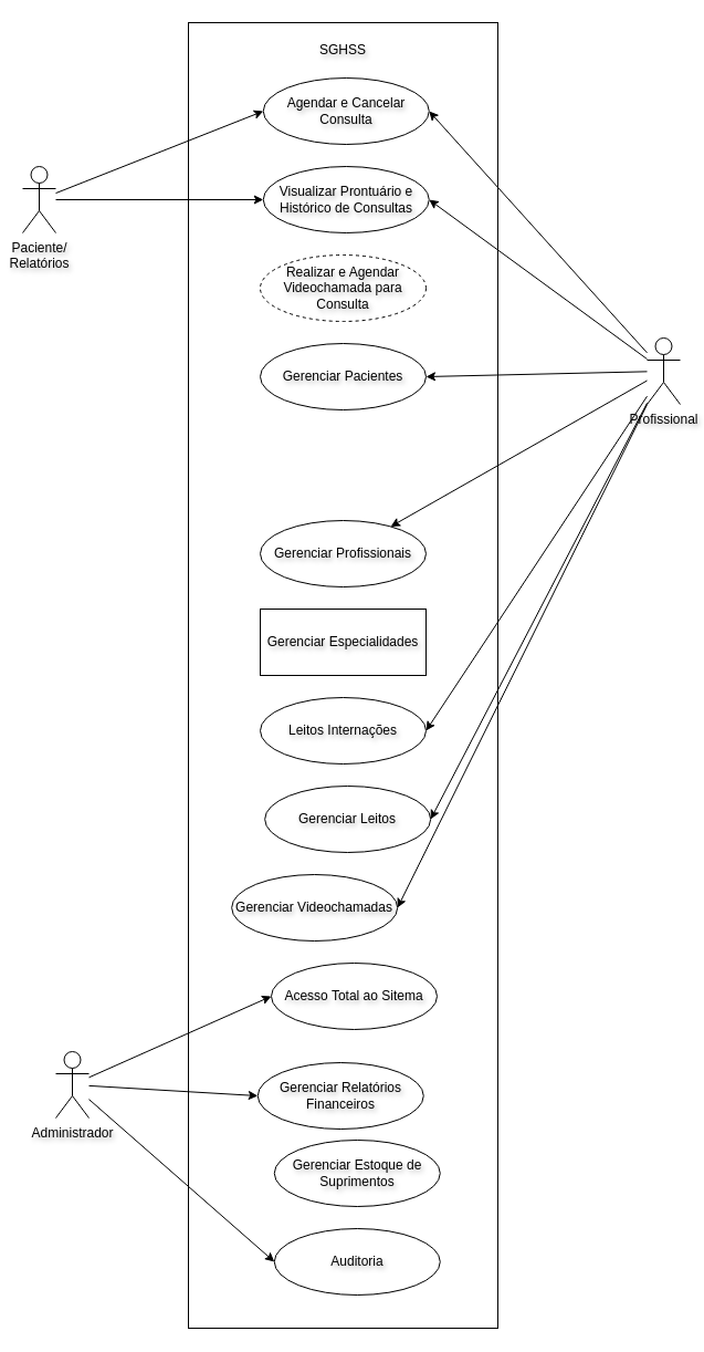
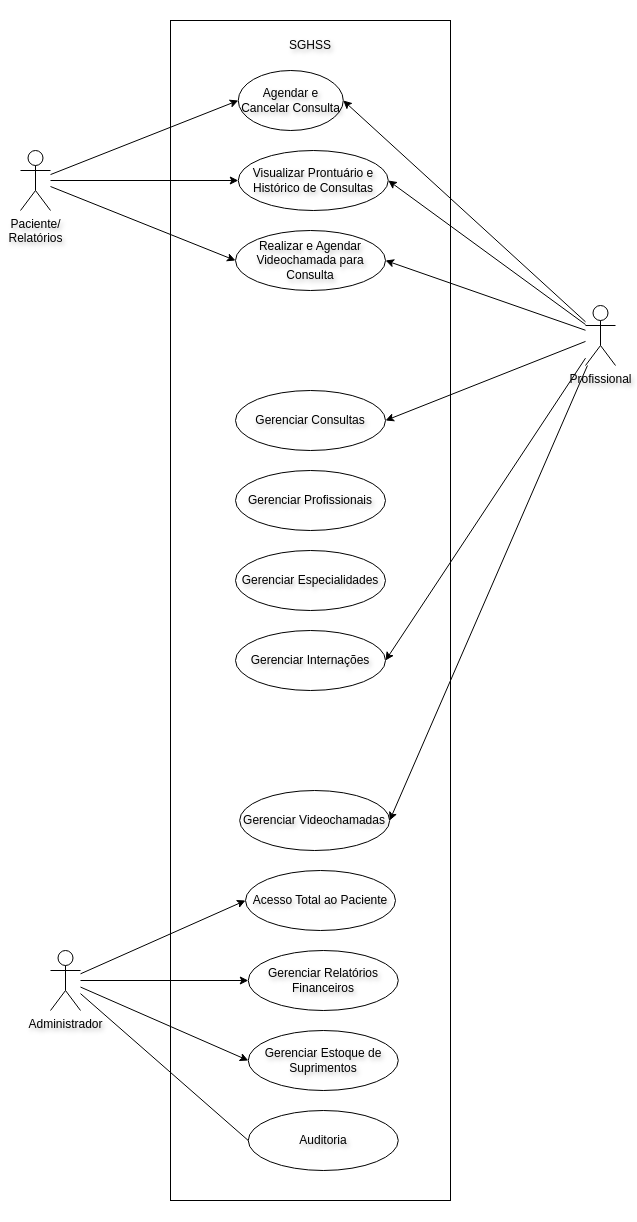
  <mxCell id="0" />
  <mxCell id="1" parent="0" />
  <mxCell id="2" value="" style="shape=rectangle;whiteSpace=wrap;html=1;rounded=0;fillColor=none;container=0;textShadow=1;" parent="1" vertex="1"><mxGeometry x="170" y="20" width="280" height="1180" as="geometry" /></mxCell>
  <mxCell id="3" value="Paciente/&lt;br&gt;Relatórios" style="shape=umlActor;verticalLabelPosition=bottom;verticalAlign=top;html=1;outlineConnect=0;fillColor=none;textShadow=1;" parent="1" vertex="1"><mxGeometry x="20" y="150" width="30" height="60" as="geometry" /></mxCell>
  <mxCell id="4" value="Administrador" style="shape=umlActor;verticalLabelPosition=bottom;verticalAlign=top;html=1;outlineConnect=0;fillColor=none;textShadow=1;" parent="1" vertex="1"><mxGeometry x="50" y="950" width="30" height="60" as="geometry" /></mxCell>
  <mxCell id="5" value="Profissional" style="shape=umlActor;verticalLabelPosition=bottom;verticalAlign=top;html=1;outlineConnect=0;fillColor=none;textShadow=1;" parent="1" vertex="1"><mxGeometry x="585" y="305" width="30" height="60" as="geometry" /></mxCell>
  <mxCell id="6" value="" style="endArrow=classic;html=1;rounded=0;entryX=0;entryY=0.5;entryDx=0;entryDy=0;textShadow=1;" parent="1" source="3" target="7" edge="1"><mxGeometry width="50" height="50" relative="1" as="geometry"><mxPoint x="150" y="120" as="sourcePoint" /><mxPoint x="200" y="70" as="targetPoint" /></mxGeometry></mxCell>
- <mxCell id="7" value="Agendar e Cancelar Consulta" style="ellipse;whiteSpace=wrap;html=1;textShadow=1;fillColor=none;" parent="1" vertex="1"><mxGeometry x="237.774" y="70" width="150" height="60" as="geometry" /></mxCell>
+ <mxCell id="7" value="Agendar e Cancelar Consulta" style="ellipse;whiteSpace=wrap;html=1;textShadow=1;fillColor=none;" parent="1" vertex="1"><mxGeometry x="237.774" y="70" width="105" height="60" as="geometry" /></mxCell>
  <mxCell id="8" value="Visualizar Prontuário e Histórico de Consultas" style="ellipse;whiteSpace=wrap;html=1;fillColor=none;textShadow=1;" parent="1" vertex="1"><mxGeometry x="237.774" y="150" width="150" height="60" as="geometry" /></mxCell>
  <mxCell id="9" value="SGHSS" style="text;html=1;align=center;verticalAlign=middle;whiteSpace=wrap;rounded=0;textShadow=1;" parent="1" vertex="1"><mxGeometry x="247.778" y="30" width="124.444" height="30" as="geometry" /></mxCell>
  <mxCell id="10" value="" style="endArrow=classic;html=1;rounded=0;textShadow=1;" parent="1" source="3" edge="1"><mxGeometry width="50" height="50" relative="1" as="geometry"><mxPoint x="187.77" y="230" as="sourcePoint" /><mxPoint x="237.77" y="180" as="targetPoint" /></mxGeometry></mxCell>
- <mxCell id="12" value="Gerenciar Pacientes" style="ellipse;whiteSpace=wrap;html=1;fillColor=none;textShadow=1;" parent="1" vertex="1"><mxGeometry x="235.004" y="310" width="150" height="60" as="geometry" /></mxCell>
+ <mxCell id="11" value="Gerenciar Consultas" style="ellipse;whiteSpace=wrap;html=1;textShadow=1;fillColor=none;" parent="1" vertex="1"><mxGeometry x="235.004" y="390" width="150" height="60" as="geometry" /></mxCell>
  <mxCell id="13" value="Auditoria" style="ellipse;whiteSpace=wrap;html=1;direction=east;fillColor=none;textShadow=1;" parent="1" vertex="1"><mxGeometry x="247.774" y="1110" width="150" height="60" as="geometry" /></mxCell>
  <mxCell id="14" value="Gerenciar Estoque de Suprimentos" style="ellipse;whiteSpace=wrap;html=1;fillColor=none;direction=east;textShadow=1;" parent="1" vertex="1"><mxGeometry x="247.774" y="1030" width="150" height="60" as="geometry" /></mxCell>
- <mxCell id="15" value="Realizar e Agendar Videochamada para Consulta" style="ellipse;whiteSpace=wrap;html=1;textShadow=1;fillColor=none;dashed=1;" parent="1" vertex="1"><mxGeometry x="235.004" y="230" width="150" height="60" as="geometry" /></mxCell>
- <mxCell id="16" value="Gerenciar&amp;nbsp;&lt;span style=&quot;background-color: transparent; color: light-dark(rgb(0, 0, 0), rgb(255, 255, 255));&quot;&gt;Videochamadas&lt;/span&gt;" style="ellipse;whiteSpace=wrap;html=1;fillColor=none;textShadow=1;" parent="1" vertex="1"><mxGeometry x="209.164" y="790" width="150" height="60" as="geometry" /></mxCell>
- <mxCell id="17" value="" style="endArrow=classic;html=1;rounded=0;entryX=1;entryY=0.5;entryDx=0;entryDy=0;textShadow=1;" parent="1" source="5" target="12" edge="1"><mxGeometry width="50" height="50" relative="1" as="geometry"><mxPoint x="472" y="290" as="sourcePoint" /><mxPoint x="629.77" y="363" as="targetPoint" /></mxGeometry></mxCell>
+ <mxCell id="15" value="Realizar e Agendar Videochamada para Consulta" style="ellipse;whiteSpace=wrap;html=1;textShadow=1;fillColor=none;" parent="1" vertex="1"><mxGeometry x="235.004" y="230" width="150" height="60" as="geometry" /></mxCell>
+ <mxCell id="16" value="Gerenciar&amp;nbsp;&lt;span style=&quot;background-color: transparent; color: light-dark(rgb(0, 0, 0), rgb(255, 255, 255));&quot;&gt;Videochamadas&lt;/span&gt;" style="ellipse;whiteSpace=wrap;html=1;fillColor=none;textShadow=1;" parent="1" vertex="1"><mxGeometry x="239.164" y="790" width="150" height="60" as="geometry" /></mxCell>
+ <mxCell id="18" value="" style="endArrow=classic;html=1;rounded=0;entryX=1;entryY=0.5;entryDx=0;entryDy=0;textShadow=1;" parent="1" source="5" target="11" edge="1"><mxGeometry width="50" height="50" relative="1" as="geometry"><mxPoint x="370" y="300" as="sourcePoint" /><mxPoint x="517.774" y="300" as="targetPoint" /></mxGeometry></mxCell>
  <mxCell id="19" value="" style="endArrow=classic;html=1;rounded=0;entryX=1;entryY=0.5;entryDx=0;entryDy=0;textShadow=1;" parent="1" source="5" target="8" edge="1"><mxGeometry width="50" height="50" relative="1" as="geometry"><mxPoint x="240" y="250" as="sourcePoint" /><mxPoint x="387.774" y="180" as="targetPoint" /></mxGeometry></mxCell>
  <mxCell id="20" value="" style="endArrow=classic;html=1;rounded=0;entryX=1;entryY=0.5;entryDx=0;entryDy=0;textShadow=1;" parent="1" source="5" target="7" edge="1"><mxGeometry width="50" height="50" relative="1" as="geometry"><mxPoint x="100" y="420" as="sourcePoint" /><mxPoint x="248" y="350" as="targetPoint" /></mxGeometry></mxCell>
- <mxCell id="21" value="" style="endArrow=classic;html=1;rounded=0;textShadow=1;" parent="1" source="5" target="34" edge="1"><mxGeometry width="50" height="50" relative="1" as="geometry"><mxPoint x="530" y="215" as="sourcePoint" /><mxPoint x="398" y="350" as="targetPoint" /></mxGeometry></mxCell>
+ <mxCell id="21" value="" style="endArrow=classic;html=1;rounded=0;entryX=1;entryY=0.5;entryDx=0;entryDy=0;textShadow=1;" parent="1" source="5" target="15" edge="1"><mxGeometry width="50" height="50" relative="1" as="geometry"><mxPoint x="530" y="215" as="sourcePoint" /><mxPoint x="398" y="350" as="targetPoint" /></mxGeometry></mxCell>
  <mxCell id="22" value="" style="endArrow=classic;html=1;rounded=0;entryX=1;entryY=0.5;entryDx=0;entryDy=0;textShadow=1;" parent="1" source="5" target="16" edge="1"><mxGeometry width="50" height="50" relative="1" as="geometry"><mxPoint x="540" y="350" as="sourcePoint" /><mxPoint x="408" y="485" as="targetPoint" /></mxGeometry></mxCell>
- <mxCell id="24" value="Gerenciar Relatórios Financeiros" style="ellipse;whiteSpace=wrap;html=1;direction=east;fillColor=none;textShadow=1;" parent="1" vertex="1"><mxGeometry x="232.774" y="960" width="150" height="60" as="geometry" /></mxCell>
- <mxCell id="25" value="Gerenciar Leitos" style="ellipse;whiteSpace=wrap;html=1;fillColor=none;direction=east;textShadow=1;" parent="1" vertex="1"><mxGeometry x="239.164" y="710" width="150" height="60" as="geometry" /></mxCell>
- <mxCell id="26" value="" style="endArrow=classic;html=1;rounded=0;entryX=1;entryY=0.5;entryDx=0;entryDy=0;textShadow=1;" parent="1" source="5" target="25" edge="1"><mxGeometry width="50" height="50" relative="1" as="geometry"><mxPoint x="520" y="510" as="sourcePoint" /><mxPoint x="570" y="460" as="targetPoint" /></mxGeometry></mxCell>
- <mxCell id="27" value="" style="endArrow=classic;html=1;rounded=0;entryX=0;entryY=0.5;entryDx=0;entryDy=0;textShadow=1;" parent="1" source="4" target="13" edge="1"><mxGeometry width="50" height="50" relative="1" as="geometry"><mxPoint x="120" y="920" as="sourcePoint" /><mxPoint x="170" y="870" as="targetPoint" /></mxGeometry></mxCell>
+ <mxCell id="23" value="" style="endArrow=classic;html=1;rounded=0;entryX=0;entryY=0.5;entryDx=0;entryDy=0;textShadow=1;" parent="1" source="3" target="15" edge="1"><mxGeometry width="50" height="50" relative="1" as="geometry"><mxPoint x="60" y="273" as="sourcePoint" /><mxPoint x="217.77" y="410" as="targetPoint" /></mxGeometry></mxCell>
+ <mxCell id="24" value="Gerenciar Relatórios Financeiros" style="ellipse;whiteSpace=wrap;html=1;direction=east;fillColor=none;textShadow=1;" parent="1" vertex="1"><mxGeometry x="247.774" y="950" width="150" height="60" as="geometry" /></mxCell>
+ <mxCell id="27" value="" style="endArrow=none;html=1;rounded=0;entryX=0;entryY=0.5;entryDx=0;entryDy=0;textShadow=1;" parent="1" source="4" target="13" edge="1"><mxGeometry width="50" height="50" relative="1" as="geometry"><mxPoint x="120" y="920" as="sourcePoint" /><mxPoint x="170" y="870" as="targetPoint" /></mxGeometry></mxCell>
+ <mxCell id="28" value="" style="endArrow=classic;html=1;rounded=0;entryX=0;entryY=0.5;entryDx=0;entryDy=0;textShadow=1;" parent="1" source="4" target="14" edge="1"><mxGeometry width="50" height="50" relative="1" as="geometry"><mxPoint x="110" y="870" as="sourcePoint" /><mxPoint x="160" y="820" as="targetPoint" /></mxGeometry></mxCell>
  <mxCell id="29" value="" style="endArrow=classic;html=1;rounded=0;entryX=0;entryY=0.5;entryDx=0;entryDy=0;textShadow=1;" parent="1" source="4" target="24" edge="1"><mxGeometry width="50" height="50" relative="1" as="geometry"><mxPoint x="90" y="840" as="sourcePoint" /><mxPoint x="140" y="790" as="targetPoint" /></mxGeometry></mxCell>
- <mxCell id="30" value="Leitos Internações" style="ellipse;whiteSpace=wrap;html=1;fillColor=none;direction=east;textShadow=1;" parent="1" vertex="1"><mxGeometry x="235.004" y="630" width="150" height="60" as="geometry" /></mxCell>
+ <mxCell id="30" value="Gerenciar Internações" style="ellipse;whiteSpace=wrap;html=1;fillColor=none;direction=east;textShadow=1;" parent="1" vertex="1"><mxGeometry x="235.004" y="630" width="150" height="60" as="geometry" /></mxCell>
  <mxCell id="31" value="" style="endArrow=classic;html=1;rounded=0;entryX=1;entryY=0.5;entryDx=0;entryDy=0;textShadow=1;" parent="1" source="5" target="30" edge="1"><mxGeometry width="50" height="50" relative="1" as="geometry"><mxPoint x="520" y="710" as="sourcePoint" /><mxPoint x="570" y="660" as="targetPoint" /></mxGeometry></mxCell>
- <mxCell id="32" value="Acesso Total ao Sitema" style="ellipse;whiteSpace=wrap;html=1;direction=east;fillColor=none;textShadow=1;" parent="1" vertex="1"><mxGeometry x="245.004" y="870" width="150" height="60" as="geometry" /></mxCell>
+ <mxCell id="32" value="Acesso Total ao Paciente" style="ellipse;whiteSpace=wrap;html=1;direction=east;fillColor=none;textShadow=1;" parent="1" vertex="1"><mxGeometry x="245.004" y="870" width="150" height="60" as="geometry" /></mxCell>
  <mxCell id="33" value="" style="endArrow=classic;html=1;rounded=0;entryX=0;entryY=0.5;entryDx=0;entryDy=0;textShadow=1;" parent="1" source="4" target="32" edge="1"><mxGeometry width="50" height="50" relative="1" as="geometry"><mxPoint x="80" y="940" as="sourcePoint" /><mxPoint x="248" y="940" as="targetPoint" /></mxGeometry></mxCell>
  <mxCell id="34" value="Gerenciar Profissionais" style="ellipse;whiteSpace=wrap;html=1;fillColor=none;direction=east;textShadow=1;" parent="1" vertex="1"><mxGeometry x="235.004" y="470" width="150" height="60" as="geometry" /></mxCell>
- <mxCell id="35" value="Gerenciar Especialidades" style="whiteSpace=wrap;html=1;fillColor=none;direction=east;textShadow=1;rounded=0;" parent="1" vertex="1"><mxGeometry x="235.004" y="550" width="150" height="60" as="geometry" /></mxCell>
+ <mxCell id="35" value="Gerenciar Especialidades" style="ellipse;whiteSpace=wrap;html=1;fillColor=none;direction=east;textShadow=1;" parent="1" vertex="1"><mxGeometry x="235.004" y="550" width="150" height="60" as="geometry" /></mxCell>
